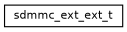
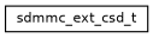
  digraph {
    rankdir=LR
-   n1 [color=black fillcolor=white fontname=Helvetica fontsize=10 height=0.2 label=sdmmc_ext_ext_t shape=record style=filled width=0.4]
+   n1 [color=black fillcolor=white fontname=Helvetica fontsize=10 height=0.2 label=sdmmc_ext_csd_t shape=record style=filled width=0.4]
  }
